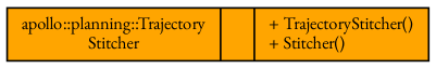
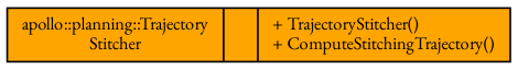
  digraph {
    rankdir=LR
    fontname="EB Garamond"
-   n1 [color=black fillcolor=orange fontcolor=black fontname="EB Garamond" fontsize=10 height=0.2 label="{apollo::planning::Trajectory\lStitcher\n||+ TrajectoryStitcher()\l+ Stitcher()\l}" shape=record style=filled width=0.4]
+   n1 [color=black fillcolor=orange fontcolor=black fontname="EB Garamond" fontsize=10 height=0.2 label="{apollo::planning::Trajectory\lStitcher\n||+ TrajectoryStitcher()\l+ ComputeStitchingTrajectory()\l}" shape=record style=filled width=0.4]
  }
